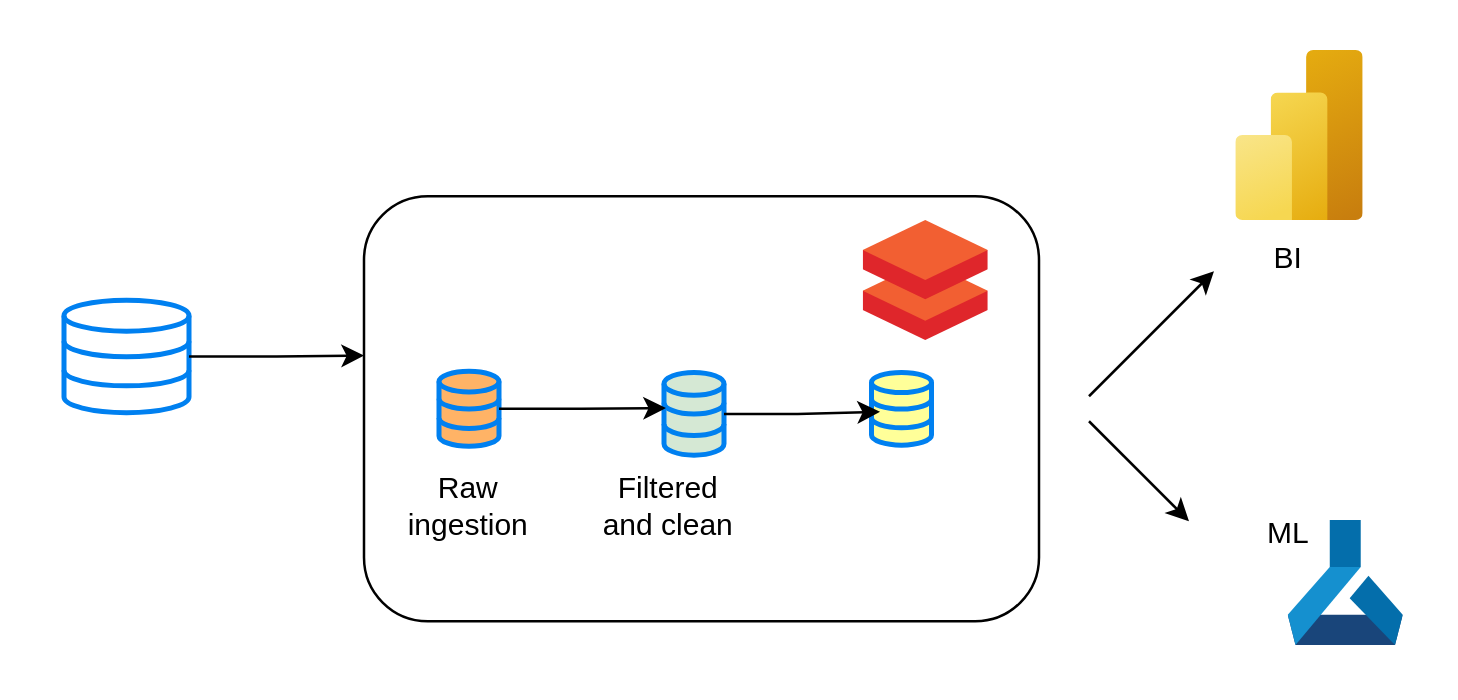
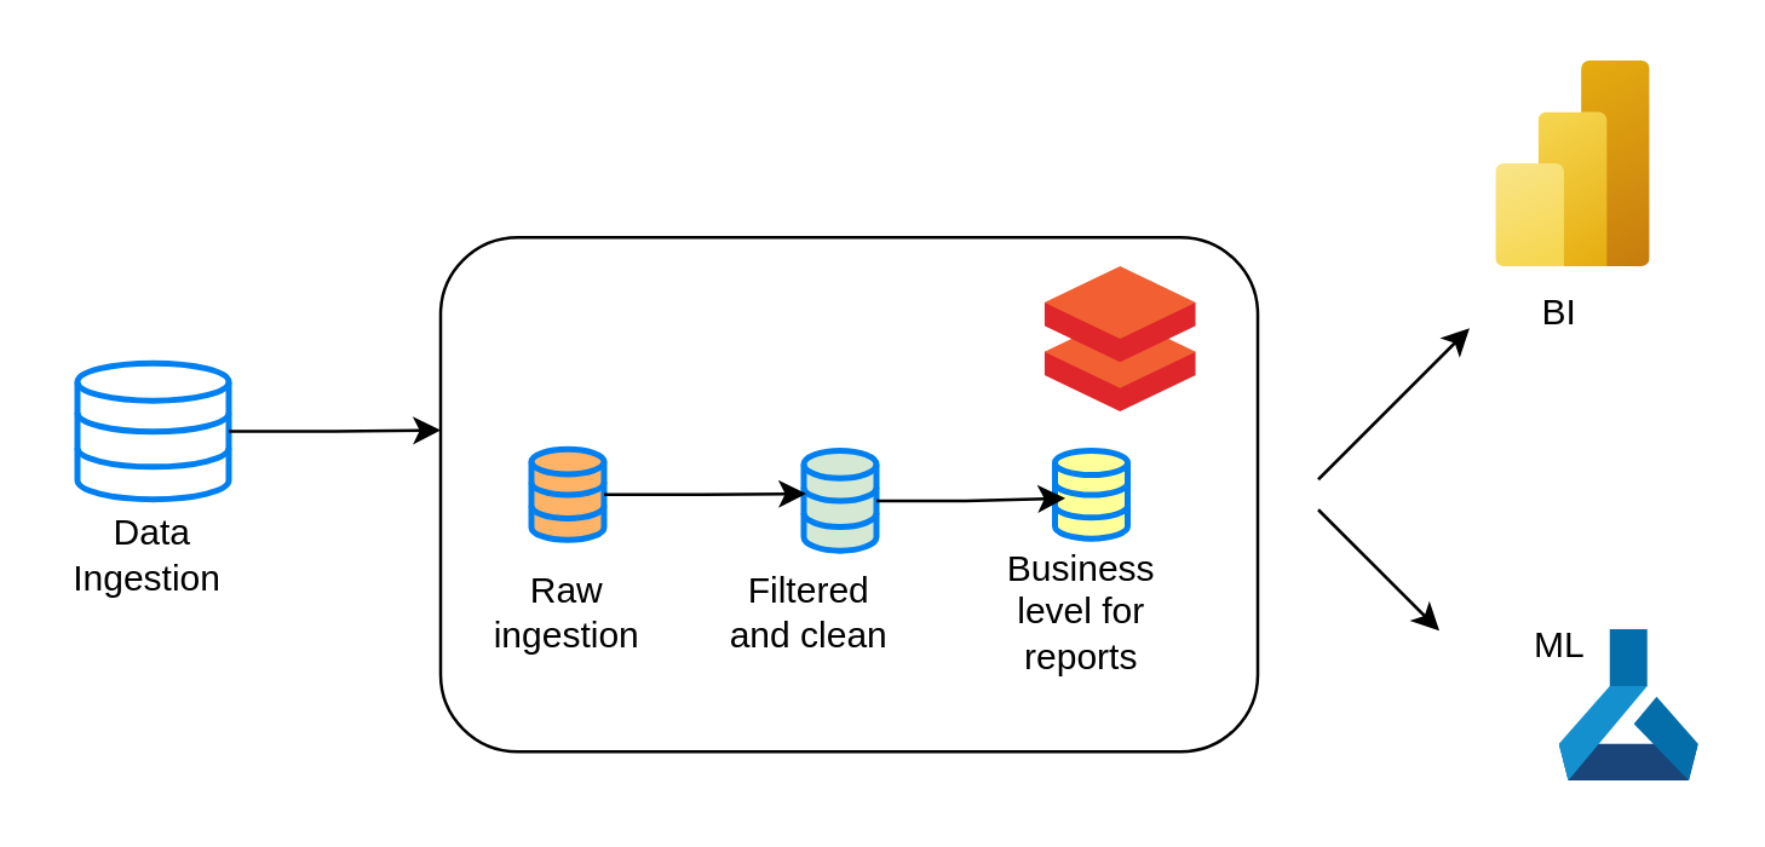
  <mxCell id="0" />
  <mxCell id="1" parent="0" />
  <mxCell id="2" value="" style="rounded=1;whiteSpace=wrap;html=1;" vertex="1" parent="1"><mxGeometry x="145" y="78" width="270" height="170" as="geometry" /></mxCell>
  <mxCell id="3" value="" style="image;sketch=0;aspect=fixed;html=1;points=[];align=center;fontSize=12;image=img/lib/mscae/Databricks.svg;" vertex="1" parent="1"><mxGeometry x="345" y="88" width="50" height="48" as="geometry" /></mxCell>
  <mxCell id="4" value="" style="html=1;verticalLabelPosition=bottom;align=center;labelBackgroundColor=#ffffff;verticalAlign=top;strokeWidth=2;strokeColor=#0080F0;shadow=0;dashed=0;shape=mxgraph.ios7.icons.data;fillColor=#FFB366;" vertex="1" parent="1"><mxGeometry x="175" y="148" width="24" height="30" as="geometry" /></mxCell>
  <mxCell id="5" value="" style="html=1;verticalLabelPosition=bottom;align=center;labelBackgroundColor=#ffffff;verticalAlign=top;strokeWidth=2;strokeColor=#0080F0;shadow=0;dashed=0;shape=mxgraph.ios7.icons.data;fillColor=#D5E8D4;" vertex="1" parent="1"><mxGeometry x="265" y="148.45" width="24" height="33.1" as="geometry" /></mxCell>
  <mxCell id="6" value="" style="html=1;verticalLabelPosition=bottom;align=center;labelBackgroundColor=#ffffff;verticalAlign=top;strokeWidth=2;strokeColor=#0080F0;shadow=0;dashed=0;shape=mxgraph.ios7.icons.data;fillColor=#FFFF99;" vertex="1" parent="1"><mxGeometry x="348" y="148.45" width="24" height="29.1" as="geometry" /></mxCell>
  <mxCell id="7" value="Raw ingestion" style="text;html=1;align=center;verticalAlign=middle;whiteSpace=wrap;rounded=0;" vertex="1" parent="1"><mxGeometry x="157" y="187.1" width="60" height="30" as="geometry" /></mxCell>
  <mxCell id="8" value="Filtered and clean" style="text;html=1;align=center;verticalAlign=middle;whiteSpace=wrap;rounded=0;" vertex="1" parent="1"><mxGeometry x="237" y="187.1" width="60" height="30" as="geometry" /></mxCell>
+ <mxCell id="9" value="Business level for reports" style="text;html=1;align=center;verticalAlign=middle;whiteSpace=wrap;rounded=0;" vertex="1" parent="1"><mxGeometry x="327" y="187.1" width="60" height="30" as="geometry" /></mxCell>
  <mxCell id="10" style="edgeStyle=orthogonalEdgeStyle;rounded=0;orthogonalLoop=1;jettySize=auto;html=1;entryX=0.033;entryY=0.431;entryDx=0;entryDy=0;entryPerimeter=0;" edge="1" parent="1" source="4" target="5"><mxGeometry relative="1" as="geometry" /></mxCell>
  <mxCell id="11" style="edgeStyle=orthogonalEdgeStyle;rounded=0;orthogonalLoop=1;jettySize=auto;html=1;entryX=0.142;entryY=0.541;entryDx=0;entryDy=0;entryPerimeter=0;" edge="1" parent="1" source="5" target="6"><mxGeometry relative="1" as="geometry" /></mxCell>
  <mxCell id="12" value="" style="endArrow=classic;html=1;rounded=0;" edge="1" parent="1"><mxGeometry width="50" height="50" relative="1" as="geometry"><mxPoint x="435" y="158" as="sourcePoint" /><mxPoint x="485" y="108" as="targetPoint" /></mxGeometry></mxCell>
  <mxCell id="13" value="" style="endArrow=classic;html=1;rounded=0;" edge="1" parent="1"><mxGeometry width="50" height="50" relative="1" as="geometry"><mxPoint x="435" y="168" as="sourcePoint" /><mxPoint x="475" y="208" as="targetPoint" /></mxGeometry></mxCell>
  <mxCell id="14" value="BI" style="text;html=1;align=center;verticalAlign=middle;whiteSpace=wrap;rounded=0;" vertex="1" parent="1"><mxGeometry x="485" y="88" width="60" height="30" as="geometry" /></mxCell>
  <mxCell id="15" value="ML" style="text;html=1;align=center;verticalAlign=middle;whiteSpace=wrap;rounded=0;" vertex="1" parent="1"><mxGeometry x="485" y="198" width="60" height="30" as="geometry" /></mxCell>
  <mxCell id="16" value="" style="image;aspect=fixed;html=1;points=[];align=center;fontSize=12;image=img/lib/azure2/analytics/Power_BI_Embedded.svg;" vertex="1" parent="1"><mxGeometry x="494" y="20" width="51" height="68" as="geometry" /></mxCell>
  <mxCell id="17" value="" style="image;sketch=0;aspect=fixed;html=1;points=[];align=center;fontSize=12;image=img/lib/mscae/Machine_Learning_Service_Workspaces.svg;" vertex="1" parent="1"><mxGeometry x="515" y="208" width="46" height="50" as="geometry" /></mxCell>
  <mxCell id="18" value="" style="html=1;verticalLabelPosition=bottom;align=center;labelBackgroundColor=#ffffff;verticalAlign=top;strokeWidth=2;strokeColor=#0080F0;shadow=0;dashed=0;shape=mxgraph.ios7.icons.data;fillColor=none;" vertex="1" parent="1"><mxGeometry x="25" y="119.55" width="50" height="45" as="geometry" /></mxCell>
  <mxCell id="19" style="edgeStyle=orthogonalEdgeStyle;rounded=0;orthogonalLoop=1;jettySize=auto;html=1;entryX=0;entryY=0.375;entryDx=0;entryDy=0;entryPerimeter=0;" edge="1" parent="1" source="18" target="2"><mxGeometry relative="1" as="geometry" /></mxCell>
+ <mxCell id="20" value="Data Ingestion&amp;nbsp;" style="text;html=1;align=center;verticalAlign=middle;whiteSpace=wrap;rounded=0;" vertex="1" parent="1"><mxGeometry x="20" y="168" width="60" height="30" as="geometry" /></mxCell>
